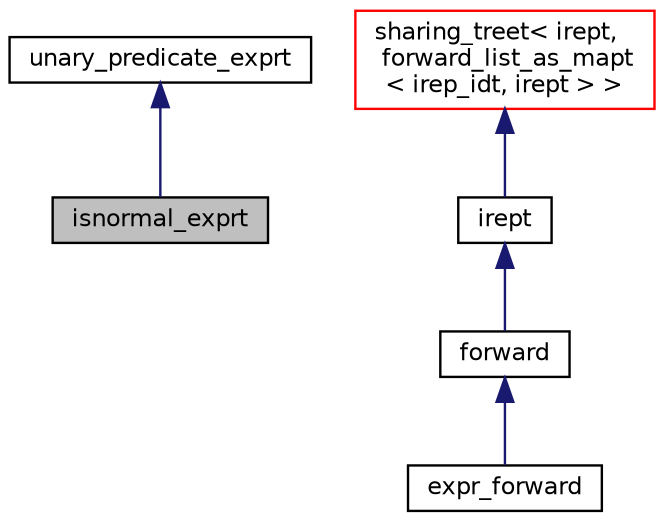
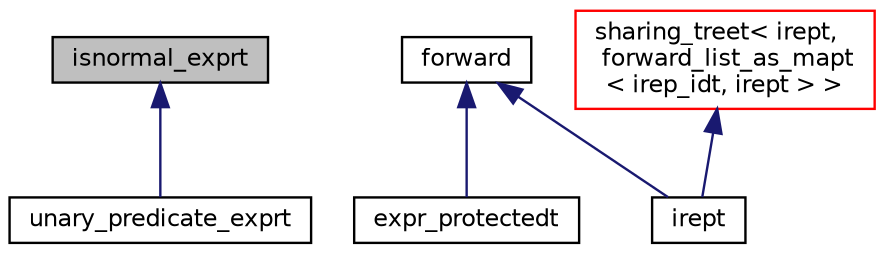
  digraph {
    fontname="DejaVu Sans"
    node [color=black fontname="DejaVu Sans" fontsize=10 shape=record]
    edge [color=midnightblue dir=back fontname="DejaVu Sans" fontsize=10 labelfontname=Helvetica labelfontsize=10 style=solid]
    n1 [fillcolor=grey75 fontcolor=black height=0.2 label=isnormal_exprt style=filled width=0.4]
    n2 [height=0.2 label=unary_predicate_exprt width=0.4]
-   n3 [height=0.2 label=expr_forward width=0.4]
+   n3 [height=0.2 label=expr_protectedt width=0.4]
    n4 [height=0.2 label=forward width=0.4]
    n5 [height=0.2 label=irept width=0.4]
    n6 [color=red height=0.2 label="sharing_treet\< irept,\l forward_list_as_mapt\l\< irep_idt, irept \> \>" width=0.4]
-   n2 -> n1
+   n1 -> n2
    n4 -> n3
-   n5 -> n4
+   n4 -> n5
    n6 -> n5
  }
